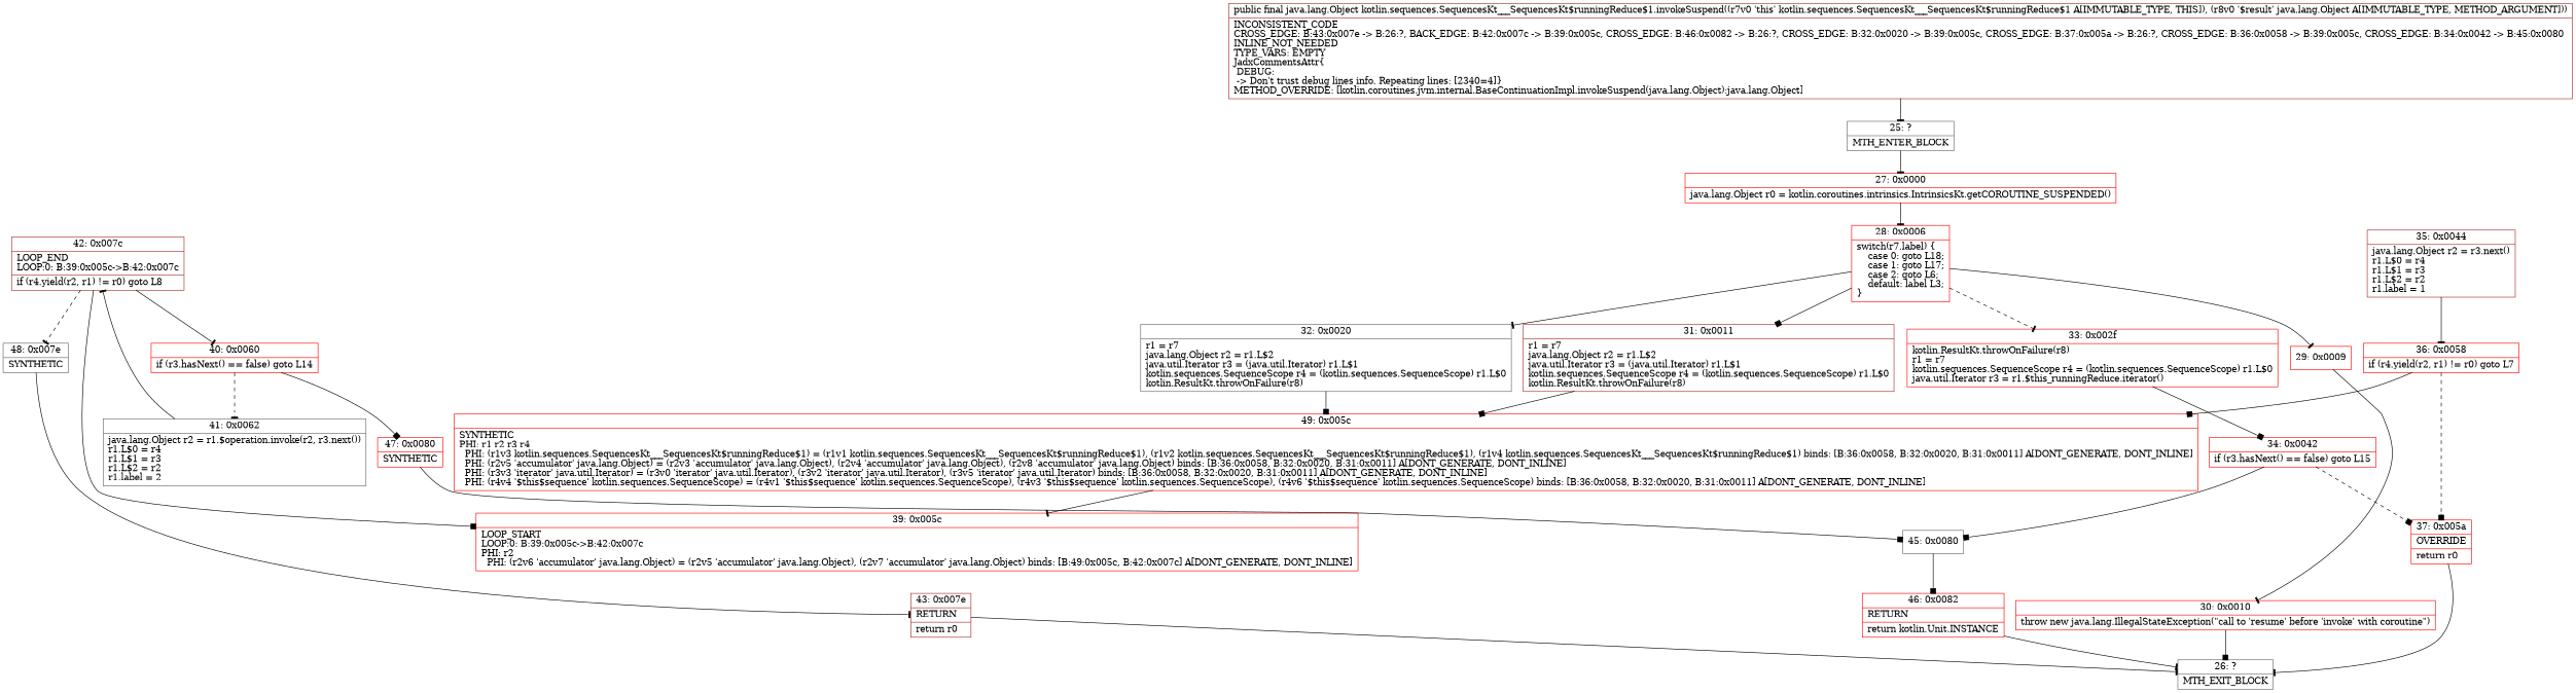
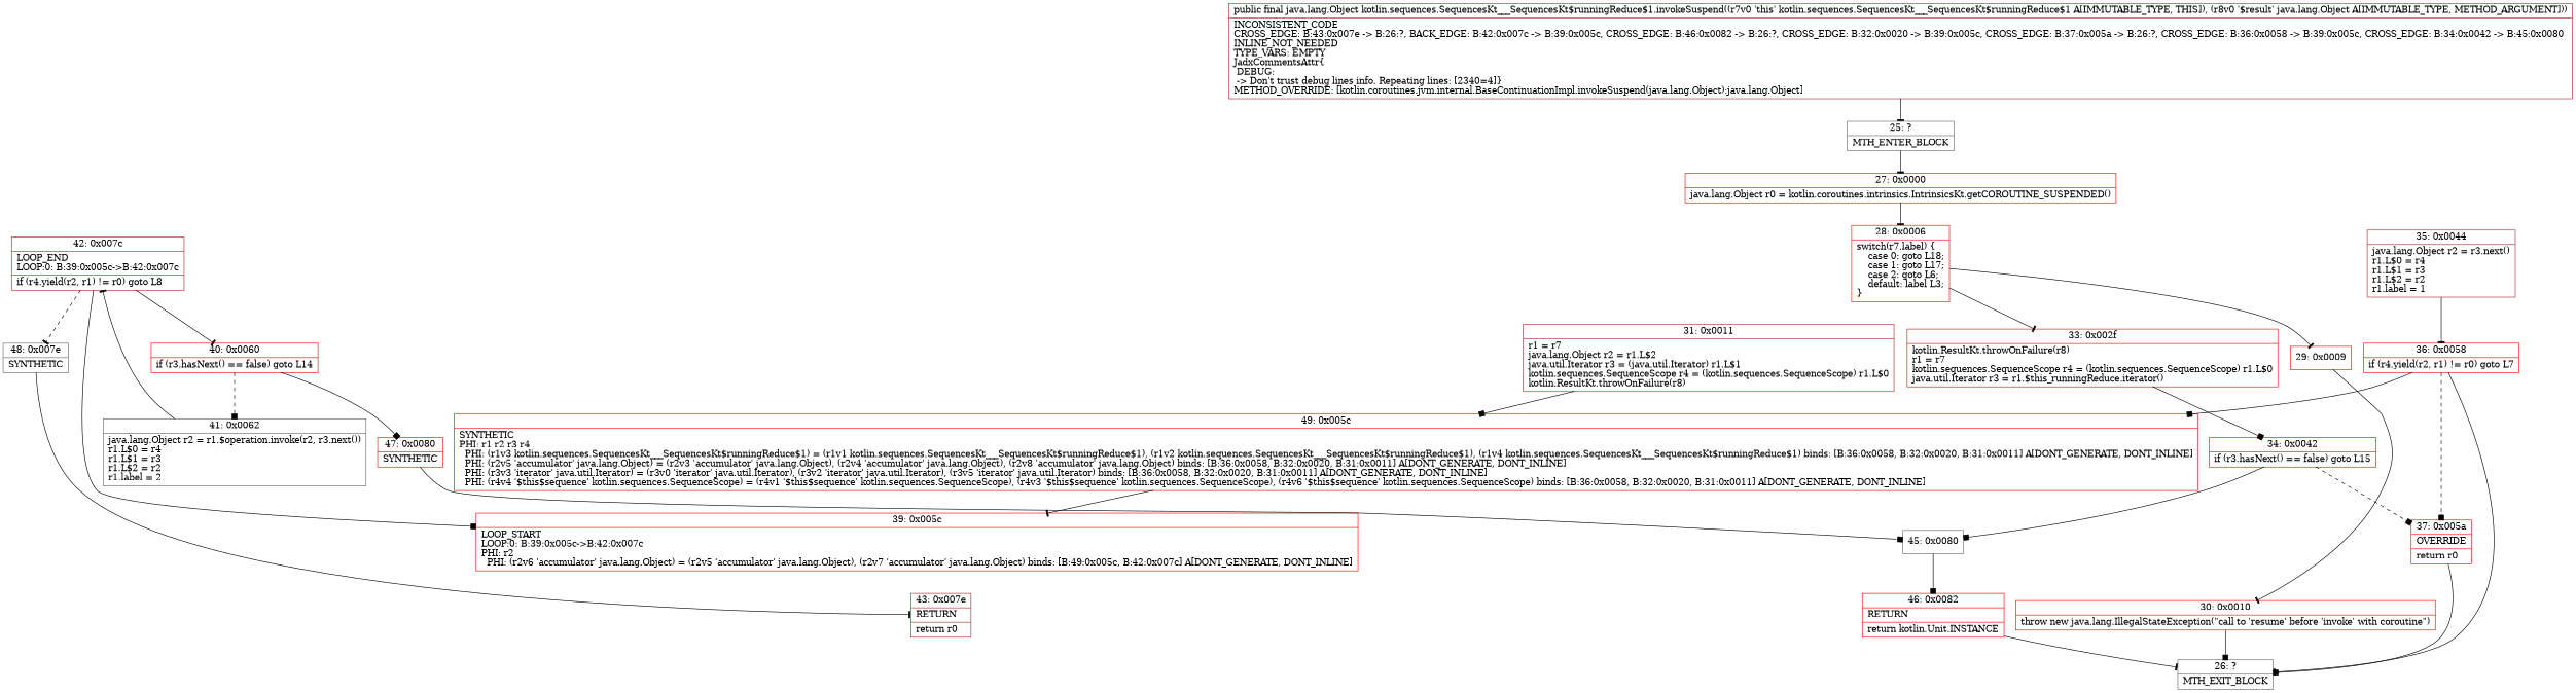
  digraph {
    node [color=red shape=record]
    edge [arrowhead=tee]
    n1 [color=gray40 label="{25\:\ ?|MTH_ENTER_BLOCK\l}"]
    n2 [label="{27\:\ 0x0000|java.lang.Object r0 = kotlin.coroutines.intrinsics.IntrinsicsKt.getCOROUTINE_SUSPENDED()\l}"]
    n3 [label="{28\:\ 0x0006|switch(r7.label) \{\l    case 0: goto L18;\l    case 1: goto L17;\l    case 2: goto L6;\l    default: label L3;\l\}\l}"]
    n4 [label="{29\:\ 0x0009}"]
    n5 [color=brown label="{31\:\ 0x0011|r1 = r7\ljava.lang.Object r2 = r1.L$2\ljava.util.Iterator r3 = (java.util.Iterator) r1.L$1\lkotlin.sequences.SequenceScope r4 = (kotlin.sequences.SequenceScope) r1.L$0\lkotlin.ResultKt.throwOnFailure(r8)\l}"]
-   n6 [color=gray40 label="{32\:\ 0x0020|r1 = r7\ljava.lang.Object r2 = r1.L$2\ljava.util.Iterator r3 = (java.util.Iterator) r1.L$1\lkotlin.sequences.SequenceScope r4 = (kotlin.sequences.SequenceScope) r1.L$0\lkotlin.ResultKt.throwOnFailure(r8)\l}"]
    n7 [label="{33\:\ 0x002f|kotlin.ResultKt.throwOnFailure(r8)\lr1 = r7\lkotlin.sequences.SequenceScope r4 = (kotlin.sequences.SequenceScope) r1.L$0\ljava.util.Iterator r3 = r1.$this_runningReduce.iterator()\l}"]
    n8 [label="{30\:\ 0x0010|throw new java.lang.IllegalStateException(\"call to 'resume' before 'invoke' with coroutine\")\l}"]
    n9 [label="{49\:\ 0x005c|SYNTHETIC\lPHI: r1 r2 r3 r4 \l  PHI: (r1v3 kotlin.sequences.SequencesKt___SequencesKt$runningReduce$1) = (r1v1 kotlin.sequences.SequencesKt___SequencesKt$runningReduce$1), (r1v2 kotlin.sequences.SequencesKt___SequencesKt$runningReduce$1), (r1v4 kotlin.sequences.SequencesKt___SequencesKt$runningReduce$1) binds: [B:36:0x0058, B:32:0x0020, B:31:0x0011] A[DONT_GENERATE, DONT_INLINE]\l  PHI: (r2v5 'accumulator' java.lang.Object) = (r2v3 'accumulator' java.lang.Object), (r2v4 'accumulator' java.lang.Object), (r2v8 'accumulator' java.lang.Object) binds: [B:36:0x0058, B:32:0x0020, B:31:0x0011] A[DONT_GENERATE, DONT_INLINE]\l  PHI: (r3v3 'iterator' java.util.Iterator) = (r3v0 'iterator' java.util.Iterator), (r3v2 'iterator' java.util.Iterator), (r3v5 'iterator' java.util.Iterator) binds: [B:36:0x0058, B:32:0x0020, B:31:0x0011] A[DONT_GENERATE, DONT_INLINE]\l  PHI: (r4v4 '$this$sequence' kotlin.sequences.SequenceScope) = (r4v1 '$this$sequence' kotlin.sequences.SequenceScope), (r4v3 '$this$sequence' kotlin.sequences.SequenceScope), (r4v6 '$this$sequence' kotlin.sequences.SequenceScope) binds: [B:36:0x0058, B:32:0x0020, B:31:0x0011] A[DONT_GENERATE, DONT_INLINE]\l}"]
    n10 [label="{34\:\ 0x0042|if (r3.hasNext() == false) goto L15\l}"]
    n11 [color=gray40 label="{26\:\ ?|MTH_EXIT_BLOCK\l}"]
    n12 [label="{39\:\ 0x005c|LOOP_START\lLOOP:0: B:39:0x005c\-\>B:42:0x007c\lPHI: r2 \l  PHI: (r2v6 'accumulator' java.lang.Object) = (r2v5 'accumulator' java.lang.Object), (r2v7 'accumulator' java.lang.Object) binds: [B:49:0x005c, B:42:0x007c] A[DONT_GENERATE, DONT_INLINE]\l}"]
    n13 [label="{40\:\ 0x0060|if (r3.hasNext() == false) goto L14\l}"]
    n14 [color=gray40 label="{41\:\ 0x0062|java.lang.Object r2 = r1.$operation.invoke(r2, r3.next())\lr1.L$0 = r4\lr1.L$1 = r3\lr1.L$2 = r2\lr1.label = 2\l}"]
    n15 [label="{47\:\ 0x0080|SYNTHETIC\l}"]
    n16 [color=brown label="{42\:\ 0x007c|LOOP_END\lLOOP:0: B:39:0x005c\-\>B:42:0x007c\l|if (r4.yield(r2, r1) != r0) goto L8\l}"]
    n17 [color=gray40 label="{45\:\ 0x0080}"]
    n18 [color=gray40 label="{48\:\ 0x007e|SYNTHETIC\l}"]
    n19 [color=brown label="{43\:\ 0x007e|RETURN\l|return r0\l}"]
    n20 [label="{46\:\ 0x0082|RETURN\l|return kotlin.Unit.INSTANCE\l}"]
    n21 [label="{37\:\ 0x005a|OVERRIDE\l|return r0\l}"]
    n22 [color=brown label="{35\:\ 0x0044|java.lang.Object r2 = r3.next()\lr1.L$0 = r4\lr1.L$1 = r3\lr1.L$2 = r2\lr1.label = 1\l}"]
    n23 [label="{36\:\ 0x0058|if (r4.yield(r2, r1) != r0) goto L7\l}"]
    n24 [color=brown label="{public final java.lang.Object kotlin.sequences.SequencesKt___SequencesKt$runningReduce$1.invokeSuspend((r7v0 'this' kotlin.sequences.SequencesKt___SequencesKt$runningReduce$1 A[IMMUTABLE_TYPE, THIS]), (r8v0 '$result' java.lang.Object A[IMMUTABLE_TYPE, METHOD_ARGUMENT]))  | INCONSISTENT_CODE\lCROSS_EDGE: B:43:0x007e \-\> B:26:?, BACK_EDGE: B:42:0x007c \-\> B:39:0x005c, CROSS_EDGE: B:46:0x0082 \-\> B:26:?, CROSS_EDGE: B:32:0x0020 \-\> B:39:0x005c, CROSS_EDGE: B:37:0x005a \-\> B:26:?, CROSS_EDGE: B:36:0x0058 \-\> B:39:0x005c, CROSS_EDGE: B:34:0x0042 \-\> B:45:0x0080\lINLINE_NOT_NEEDED\lTYPE_VARS: EMPTY\lJadxCommentsAttr\{\l DEBUG: \l \-\> Don't trust debug lines info. Repeating lines: [2340=4]\}\lMETHOD_OVERRIDE: [kotlin.coroutines.jvm.internal.BaseContinuationImpl.invokeSuspend(java.lang.Object):java.lang.Object]\l}"]
    n1 -> n2
    n2 -> n3
    n3 -> n4
-   n3 -> n5 [arrowhead=box]
-   n3 -> n6
-   n3 -> n7 [style=dashed]
+   n3 -> n7
    n4 -> n8
    n5 -> n9 [arrowhead=box]
-   n6 -> n9 [arrowhead=box]
    n7 -> n10 [arrowhead=box]
    n8 -> n11 [arrowhead=box]
    n9 -> n12
    n10 -> n17 [arrowhead=box]
    n10 -> n21 [arrowhead=box style=dashed]
-   n13 -> n14 [style=dashed]
+   n13 -> n14 [arrowhead=box style=dashed]
    n13 -> n15 [arrowhead=box]
    n14 -> n16
    n15 -> n17 [arrowhead=box]
    n16 -> n12 [arrowhead=box]
    n16 -> n13
    n16 -> n18 [style=dashed]
    n17 -> n20 [arrowhead=box]
    n18 -> n19
-   n19 -> n11
+   n23 -> n11
    n20 -> n11
-   n21 -> n11
+   n21 -> n11 [arrowhead=box]
    n22 -> n23
    n23 -> n9 [arrowhead=box]
    n23 -> n21 [arrowhead=box style=dashed]
    n24 -> n1
  }
